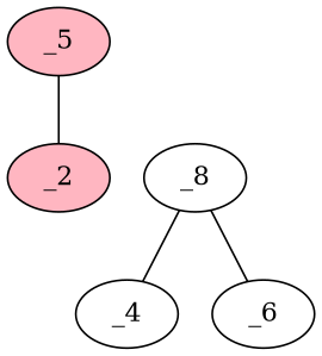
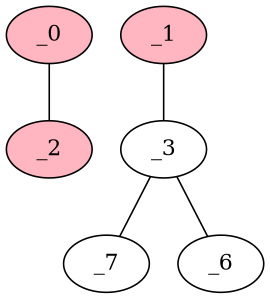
  graph {
    node [fillcolor=lightpink style=filled]
-   _0 [x=2.5029 y=3.03188 label=_5]
+   _0 [x=2.5029 y=3.03188]
    _2 [x=0.51 y=0.49]
-   _4 [fillcolor=white x=0.929425 y=0.753889]
-   _3 [fillcolor=white x=2.49 y=0.5 label=_8]
+   _4 [fillcolor=white x=0.929425 y=0.753889 label=_7]
+   _1 [x=0.543506 y=3.03753]
+   _3 [fillcolor=white x=2.49 y=0.5]
    n6 [fillcolor=white label=_6 x=2.55107 y=2.79752]
    _0 -- _2
+   _1 -- _3
    _3 -- _4
    _3 -- n6
  }
